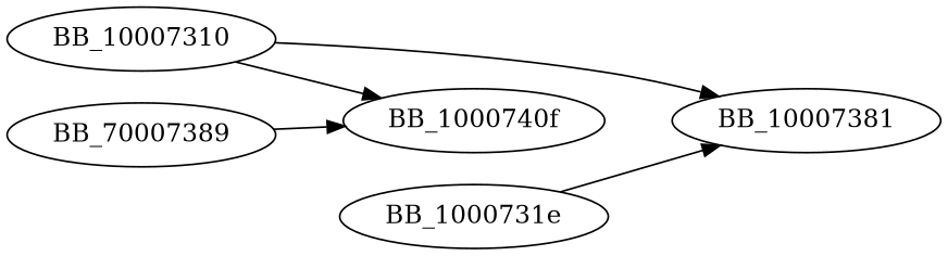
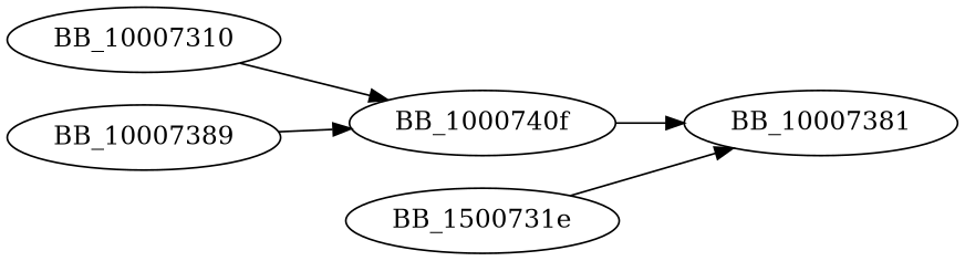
  digraph {
    rankdir=LR
    BB_10007310
    BB_10007381
    BB_1000740f
-   BB_1000731e
-   BB_10007389 [label=BB_70007389]
-   BB_10007310 -> BB_10007381
+   BB_1000731e [label=BB_1500731e]
+   BB_10007389
+   BB_1000740f -> BB_10007381
    BB_10007310 -> BB_1000740f
    BB_1000731e -> BB_10007381
    BB_10007389 -> BB_1000740f
  }
